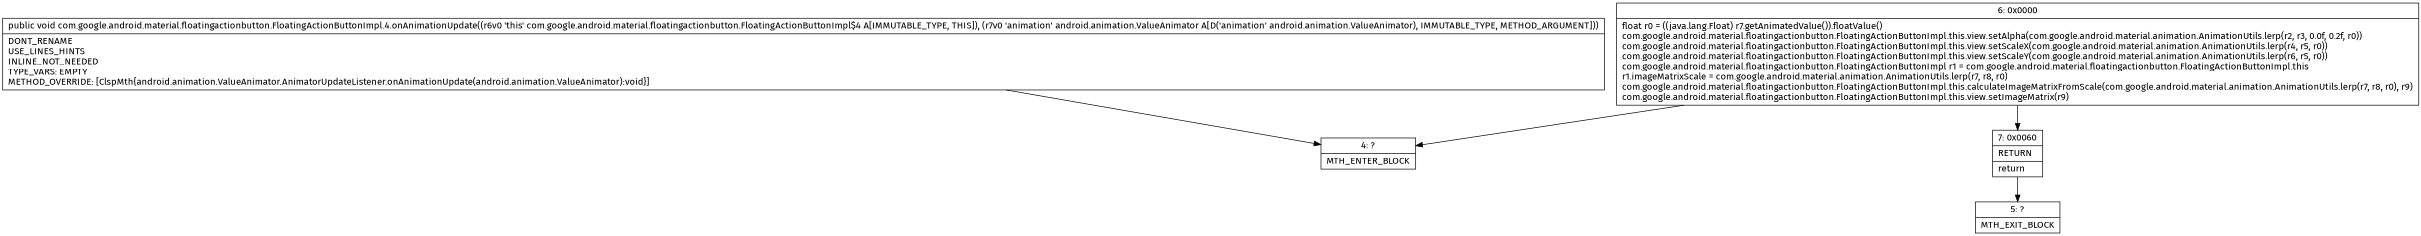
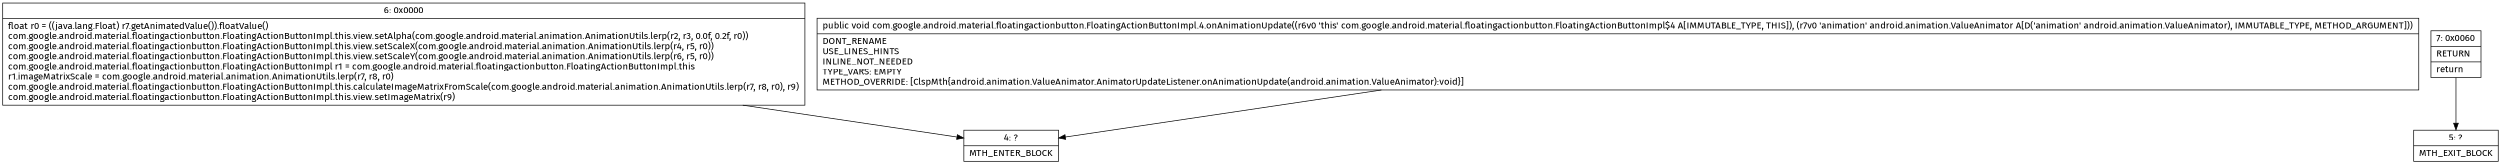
  digraph {
    fontname="Fira Sans"
    node [fontname="Fira Sans" shape=record]
    edge [fontname="Fira Sans"]
    n1 [label="{4\:\ ?|MTH_ENTER_BLOCK\l}"]
    n2 [label="{6\:\ 0x0000|float r0 = ((java.lang.Float) r7.getAnimatedValue()).floatValue()\lcom.google.android.material.floatingactionbutton.FloatingActionButtonImpl.this.view.setAlpha(com.google.android.material.animation.AnimationUtils.lerp(r2, r3, 0.0f, 0.2f, r0))\lcom.google.android.material.floatingactionbutton.FloatingActionButtonImpl.this.view.setScaleX(com.google.android.material.animation.AnimationUtils.lerp(r4, r5, r0))\lcom.google.android.material.floatingactionbutton.FloatingActionButtonImpl.this.view.setScaleY(com.google.android.material.animation.AnimationUtils.lerp(r6, r5, r0))\lcom.google.android.material.floatingactionbutton.FloatingActionButtonImpl r1 = com.google.android.material.floatingactionbutton.FloatingActionButtonImpl.this\lr1.imageMatrixScale = com.google.android.material.animation.AnimationUtils.lerp(r7, r8, r0)\lcom.google.android.material.floatingactionbutton.FloatingActionButtonImpl.this.calculateImageMatrixFromScale(com.google.android.material.animation.AnimationUtils.lerp(r7, r8, r0), r9)\lcom.google.android.material.floatingactionbutton.FloatingActionButtonImpl.this.view.setImageMatrix(r9)\l}"]
    n3 [label="{7\:\ 0x0060|RETURN\l|return\l}"]
    n4 [label="{5\:\ ?|MTH_EXIT_BLOCK\l}"]
    n5 [label="{public void com.google.android.material.floatingactionbutton.FloatingActionButtonImpl.4.onAnimationUpdate((r6v0 'this' com.google.android.material.floatingactionbutton.FloatingActionButtonImpl$4 A[IMMUTABLE_TYPE, THIS]), (r7v0 'animation' android.animation.ValueAnimator A[D('animation' android.animation.ValueAnimator), IMMUTABLE_TYPE, METHOD_ARGUMENT]))  | DONT_RENAME\lUSE_LINES_HINTS\lINLINE_NOT_NEEDED\lTYPE_VARS: EMPTY\lMETHOD_OVERRIDE: [ClspMth\{android.animation.ValueAnimator.AnimatorUpdateListener.onAnimationUpdate(android.animation.ValueAnimator):void\}]\l}"]
    n2 -> n1
-   n2 -> n3
    n3 -> n4
    n5 -> n1
  }
